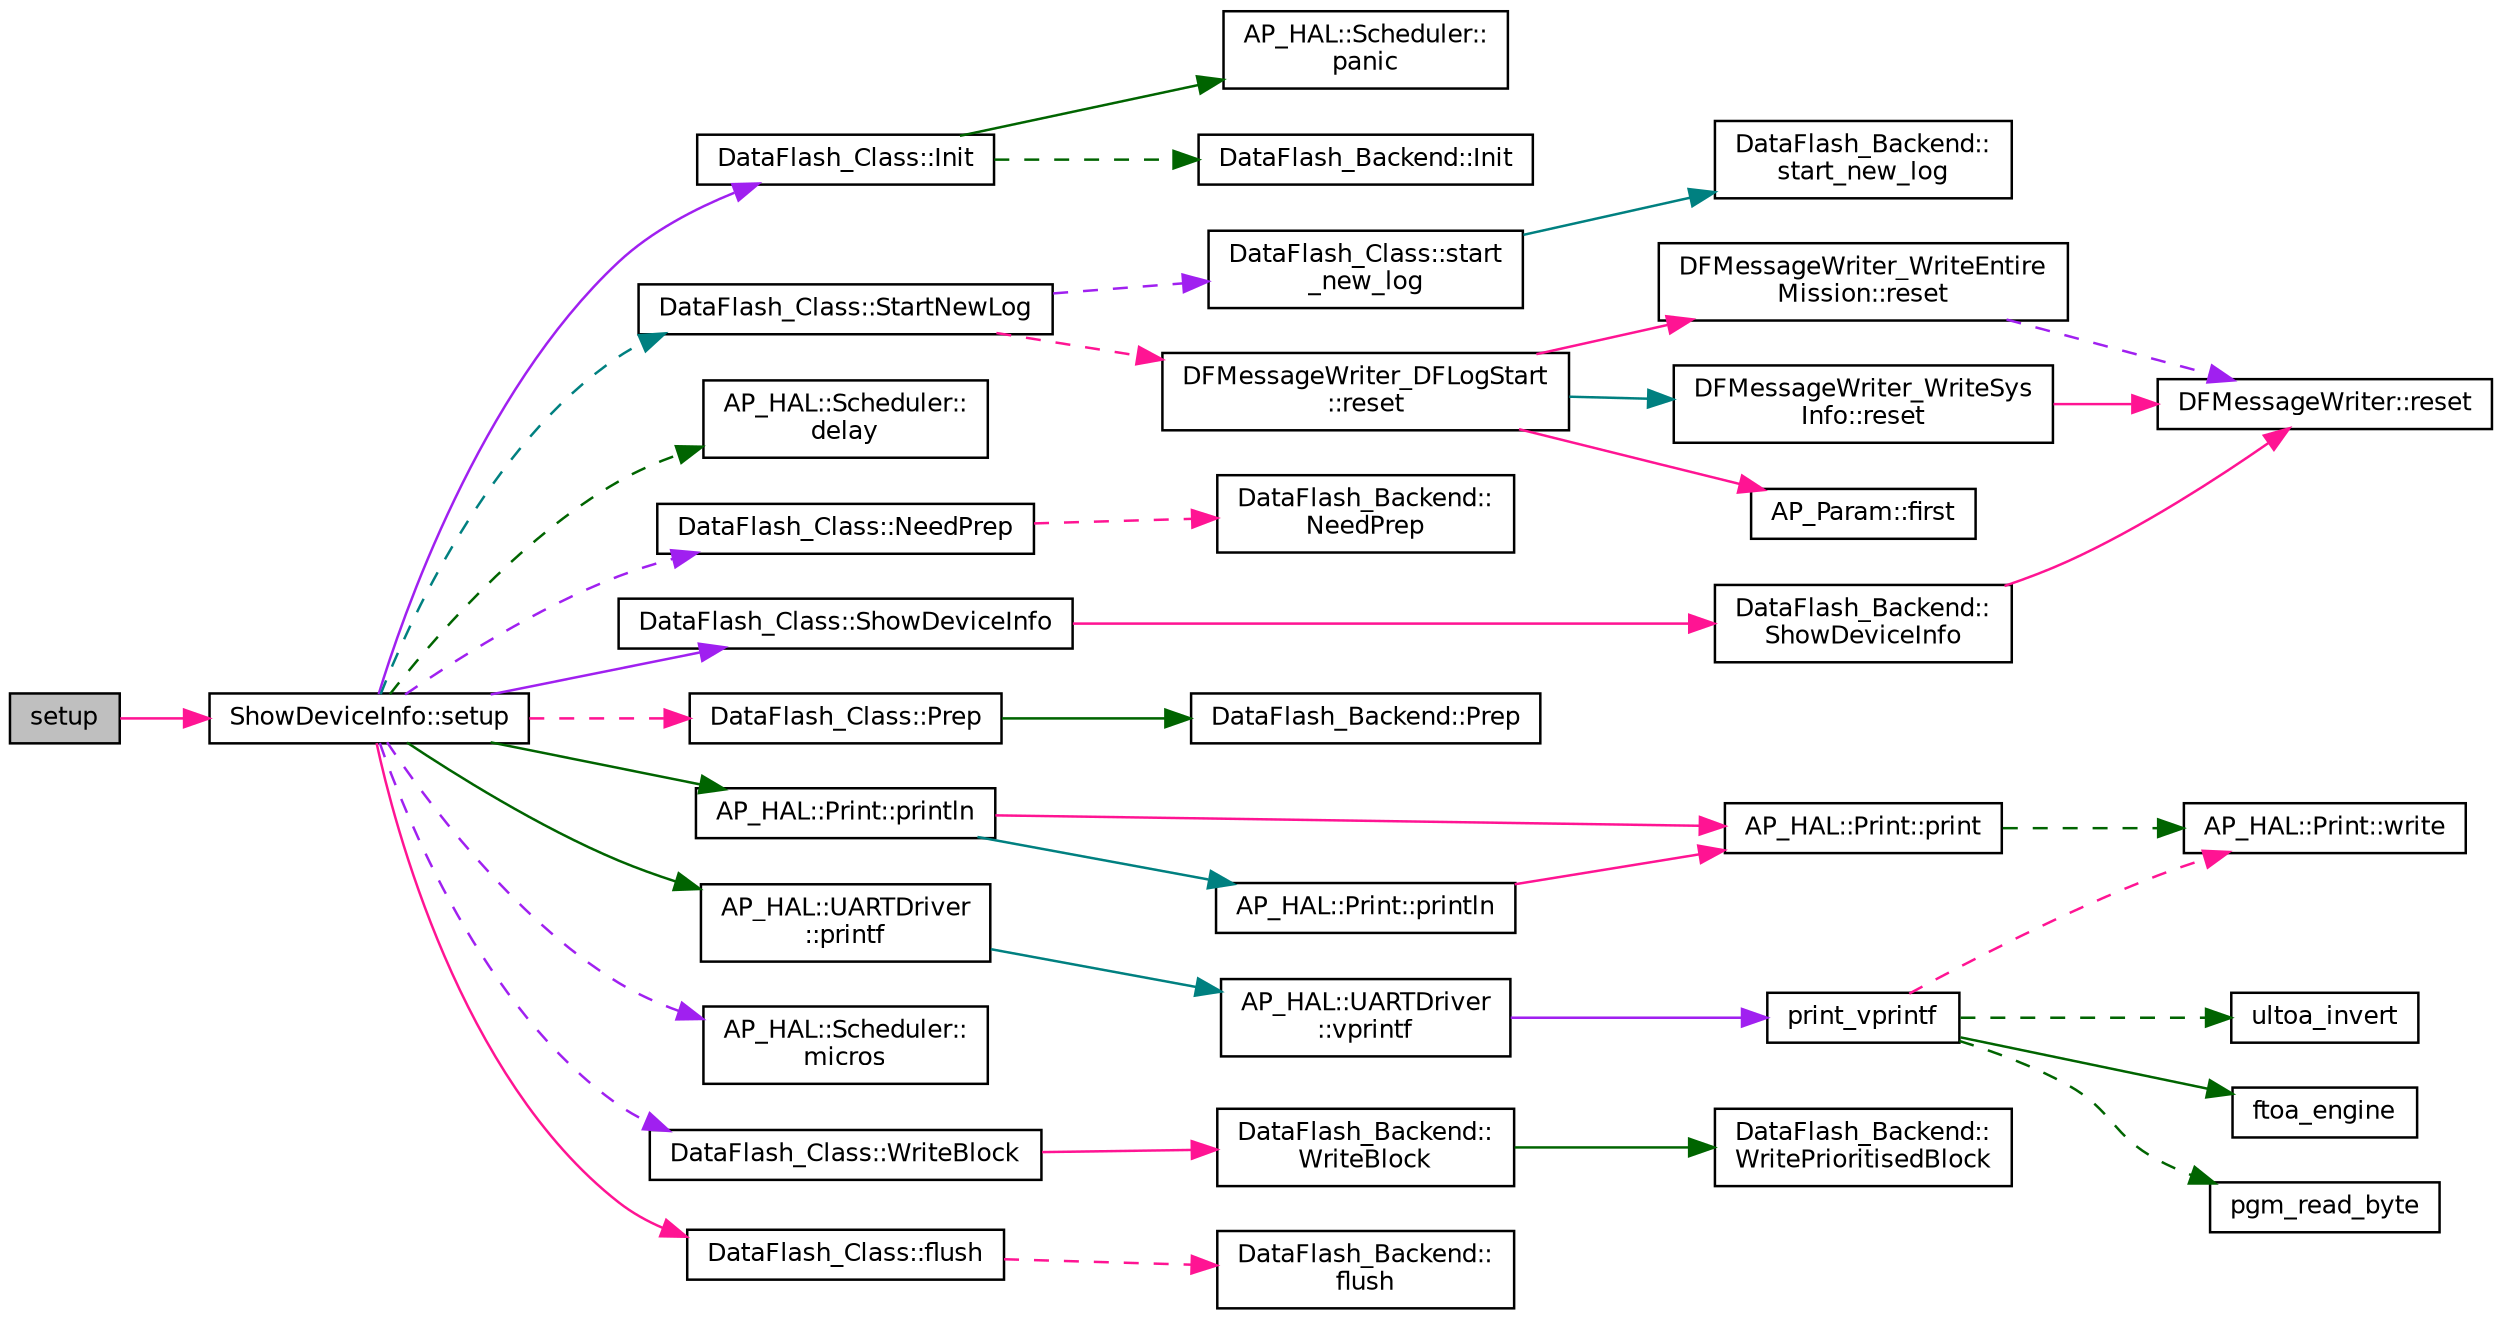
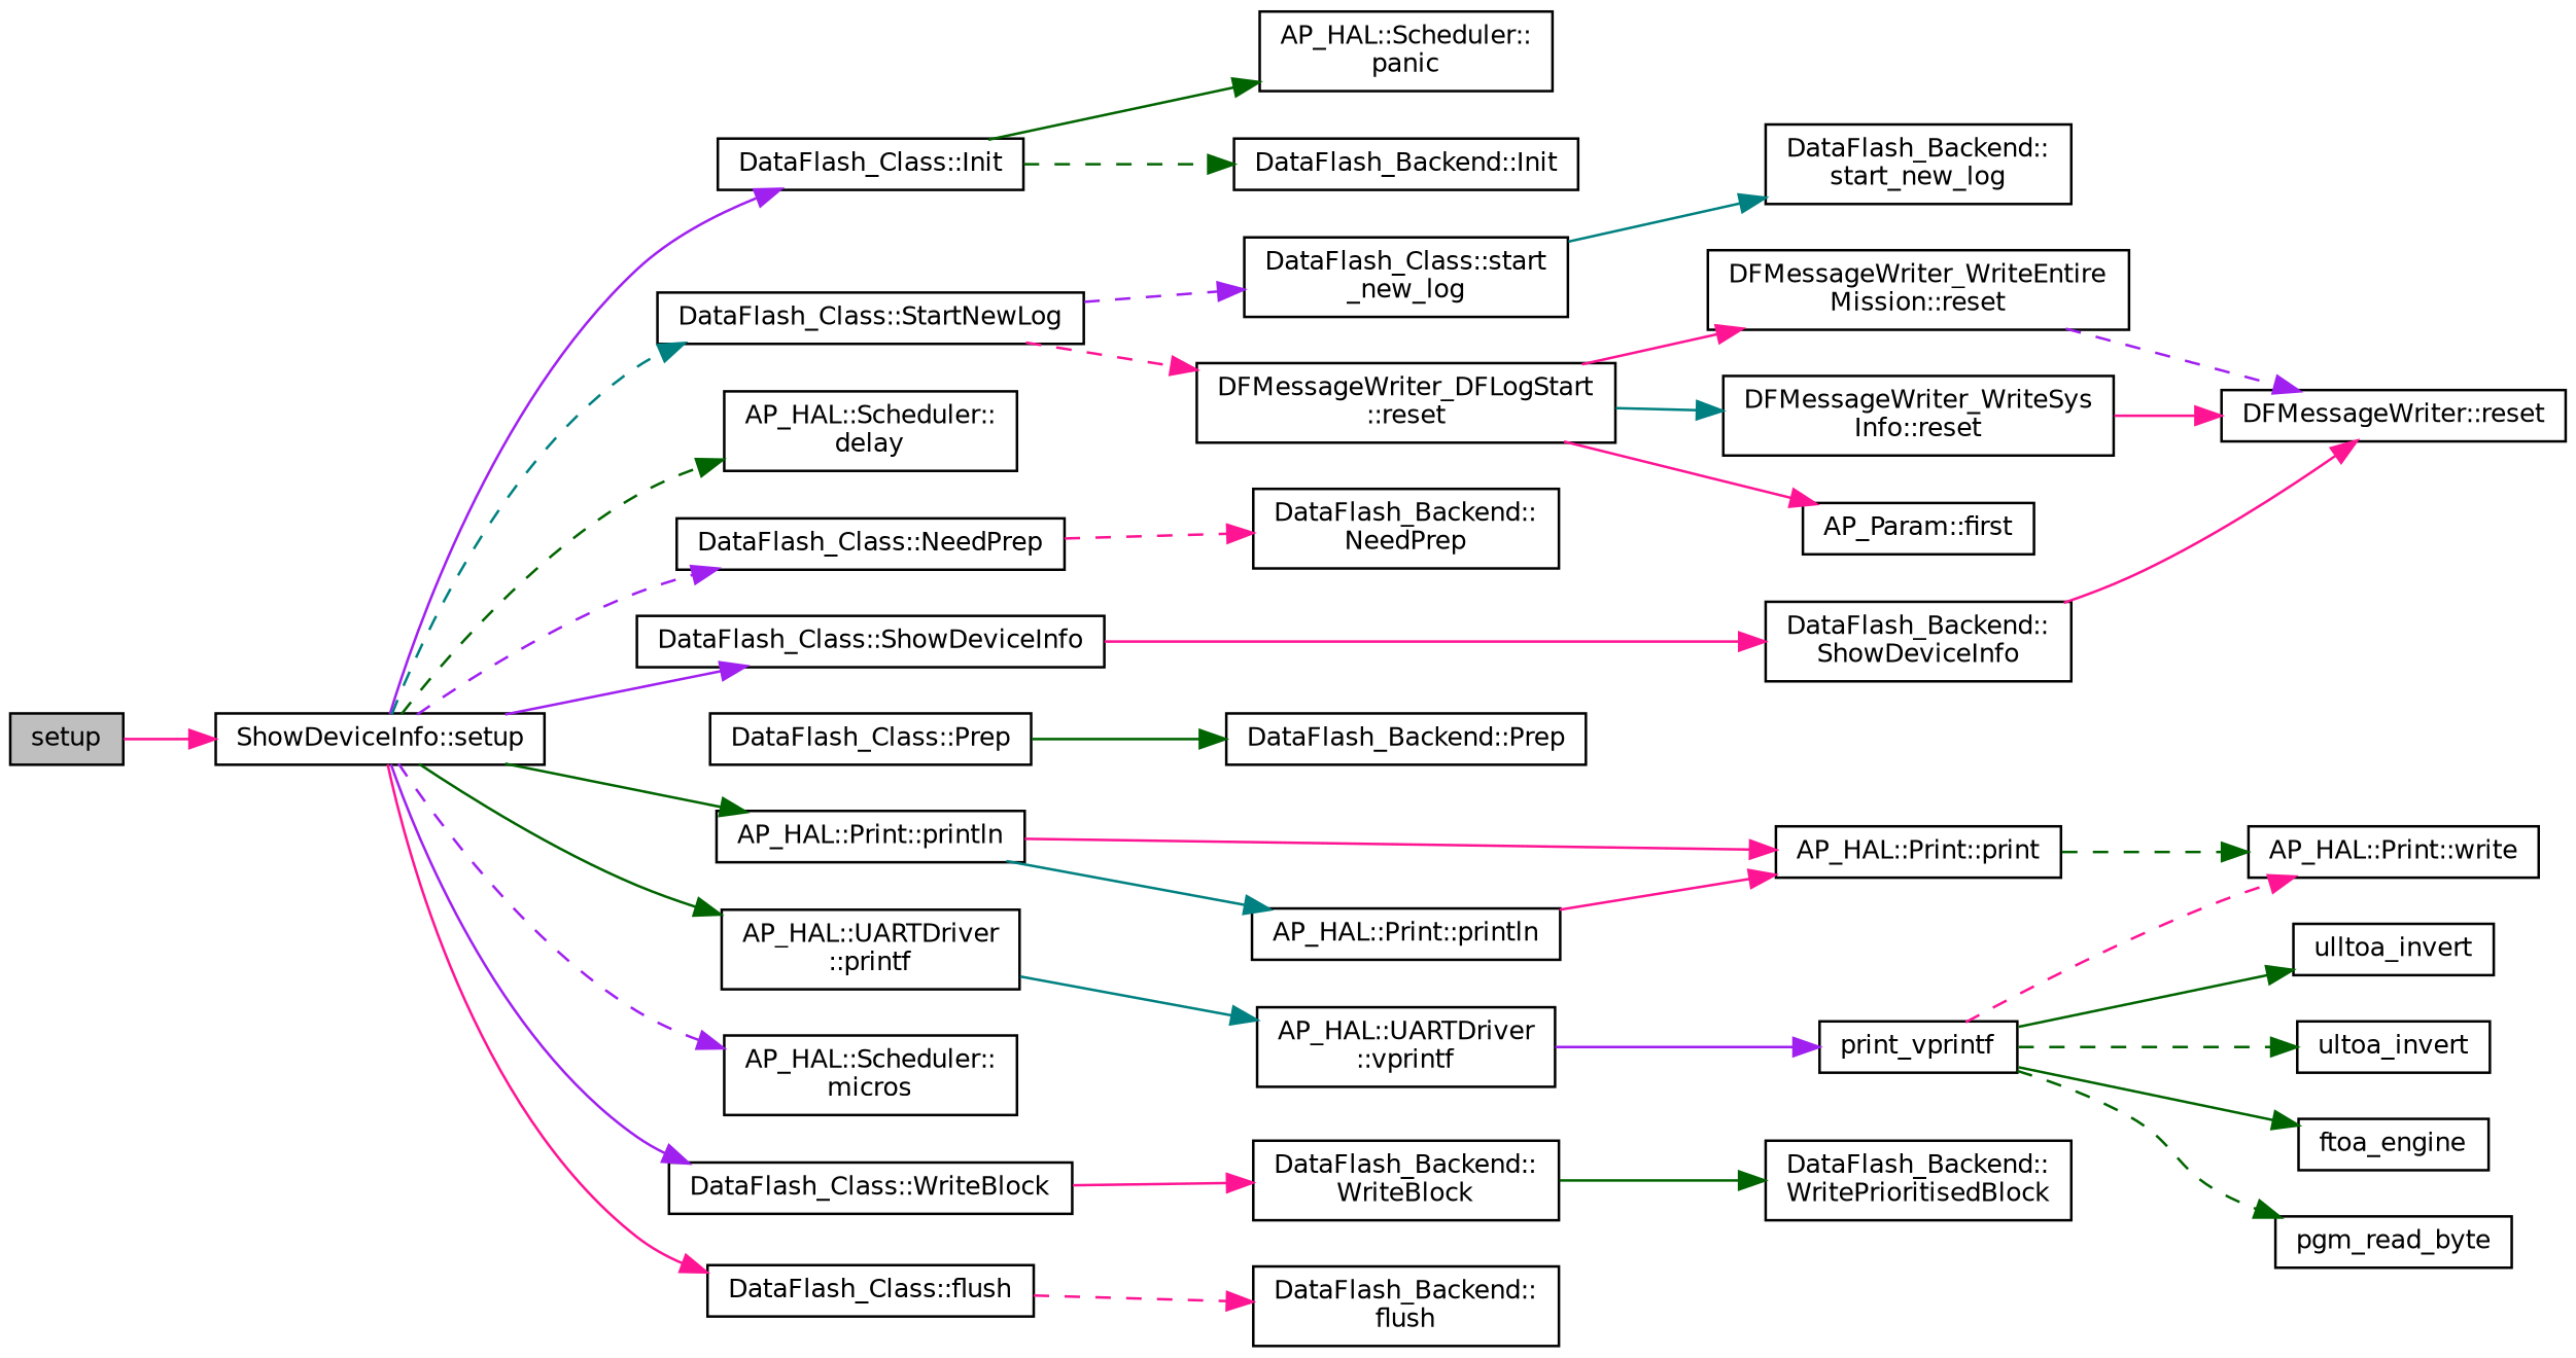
  digraph {
    rankdir=LR
    node [color=black fillcolor=white fontname=Helvetica fontsize=10 shape=record style=filled]
    edge [color=deeppink fontname=Helvetica fontsize=10 labelfontname=Helvetica labelfontsize=10 style=solid]
    n1 [fillcolor=grey75 fontcolor=black height=0.2 label=setup width=0.4]
    n2 [height=0.2 label="ShowDeviceInfo::setup" width=0.4]
    n3 [height=0.2 label="DataFlash_Class::Init" width=0.4]
    n4 [height=0.2 label="AP_HAL::Print::println" width=0.4]
    n5 [height=0.2 label="AP_HAL::Scheduler::\ldelay" width=0.4]
    n6 [height=0.2 label="DataFlash_Class::ShowDeviceInfo" width=0.4]
    n7 [height=0.2 label="DataFlash_Class::NeedPrep" width=0.4]
    n8 [height=0.2 label="DataFlash_Class::Prep" width=0.4]
    n9 [height=0.2 label="DataFlash_Class::StartNewLog" width=0.4]
    n10 [height=0.2 label="AP_HAL::UARTDriver\l::printf" width=0.4]
    n11 [height=0.2 label="AP_HAL::Scheduler::\lmicros" width=0.4]
    n12 [height=0.2 label="DataFlash_Class::WriteBlock" width=0.4]
    n13 [height=0.2 label="DataFlash_Class::flush" width=0.4]
    n14 [height=0.2 label="AP_HAL::Scheduler::\lpanic" width=0.4]
    n15 [height=0.2 label="DataFlash_Backend::Init" width=0.4]
    n16 [height=0.2 label="AP_HAL::Print::print" width=0.4]
    n17 [height=0.2 label="AP_HAL::Print::println" width=0.4]
    n18 [height=0.2 label="DataFlash_Backend::\lShowDeviceInfo" width=0.4]
    n19 [height=0.2 label="DataFlash_Backend::\lNeedPrep" width=0.4]
    n20 [height=0.2 label="DataFlash_Backend::Prep" width=0.4]
    n21 [height=0.2 label="DataFlash_Class::start\l_new_log" width=0.4]
    n22 [height=0.2 label="DFMessageWriter_DFLogStart\l::reset" width=0.4]
    n23 [height=0.2 label="AP_HAL::UARTDriver\l::vprintf" width=0.4]
    n24 [height=0.2 label="DataFlash_Backend::\lWriteBlock" width=0.4]
    n25 [height=0.2 label="DataFlash_Backend::\lflush" width=0.4]
    n26 [height=0.2 label="AP_HAL::Print::write" width=0.4]
    n27 [height=0.2 label="DFMessageWriter::reset" width=0.4]
    n28 [height=0.2 label="DataFlash_Backend::\lstart_new_log" width=0.4]
    n29 [height=0.2 label="DFMessageWriter_WriteSys\lInfo::reset" width=0.4]
    n30 [height=0.2 label="DFMessageWriter_WriteEntire\lMission::reset" width=0.4]
    n31 [height=0.2 label="AP_Param::first" width=0.4]
    n32 [height=0.2 label=print_vprintf width=0.4]
    n33 [height=0.2 label=ftoa_engine width=0.4]
    n34 [height=0.2 label=pgm_read_byte width=0.4]
+   n35 [height=0.2 label=ulltoa_invert width=0.4]
    n36 [height=0.2 label=ultoa_invert width=0.4]
    n37 [height=0.2 label="DataFlash_Backend::\lWritePrioritisedBlock" width=0.4]
    n1 -> n2
    n2 -> n3 [color=purple]
    n2 -> n4 [color=darkgreen]
    n2 -> n5 [color=darkgreen style=dashed]
    n2 -> n6 [color=purple]
    n2 -> n7 [color=purple style=dashed]
-   n2 -> n8 [style=dashed]
    n2 -> n9 [color=teal style=dashed]
    n2 -> n10 [color=darkgreen]
    n2 -> n11 [color=purple style=dashed]
-   n2 -> n12 [color=purple style=dashed]
+   n2 -> n12 [color=purple]
    n2 -> n13
    n3 -> n14 [color=darkgreen]
    n3 -> n15 [color=darkgreen style=dashed]
    n4 -> n16
    n4 -> n17 [color=teal]
    n6 -> n18
    n7 -> n19 [style=dashed]
    n8 -> n20 [color=darkgreen]
    n9 -> n21 [color=purple style=dashed]
    n9 -> n22 [style=dashed]
    n10 -> n23 [color=teal]
    n12 -> n24
    n13 -> n25 [style=dashed]
    n16 -> n26 [color=darkgreen style=dashed]
    n17 -> n16
    n18 -> n27
    n21 -> n28 [color=teal]
    n22 -> n29 [color=teal]
    n22 -> n30
    n22 -> n31
    n23 -> n32 [color=purple]
    n24 -> n37 [color=darkgreen]
    n29 -> n27
    n30 -> n27 [color=purple style=dashed]
    n32 -> n26 [style=dashed]
    n32 -> n33 [color=darkgreen]
    n32 -> n34 [color=darkgreen style=dashed]
+   n32 -> n35 [color=darkgreen]
    n32 -> n36 [color=darkgreen style=dashed]
  }
